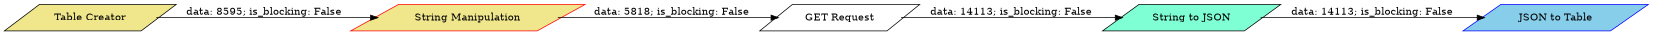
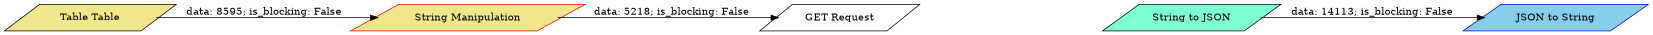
  digraph {
    rankdir=LR
    node [color=black fillcolor=khaki shape=parallelogram style=filled]
-   n1 [label="Table Creator"]
+   n1 [label="Table Table"]
    n2 [color=red label="String Manipulation"]
    n3 [fillcolor=white label="GET Request"]
    n4 [fillcolor=aquamarine label="String to JSON"]
-   n5 [color=blue fillcolor=skyblue label="JSON to Table"]
+   n5 [color=blue fillcolor=skyblue label="JSON to String"]
    n1 -> n2 [label="data: 8595; is_blocking: False"]
-   n2 -> n3 [label="data: 5818; is_blocking: False"]
-   n3 -> n4 [label="data: 14113; is_blocking: False"]
+   n2 -> n3 [label="data: 5218; is_blocking: False"]
    n4 -> n5 [label="data: 14113; is_blocking: False"]
  }
